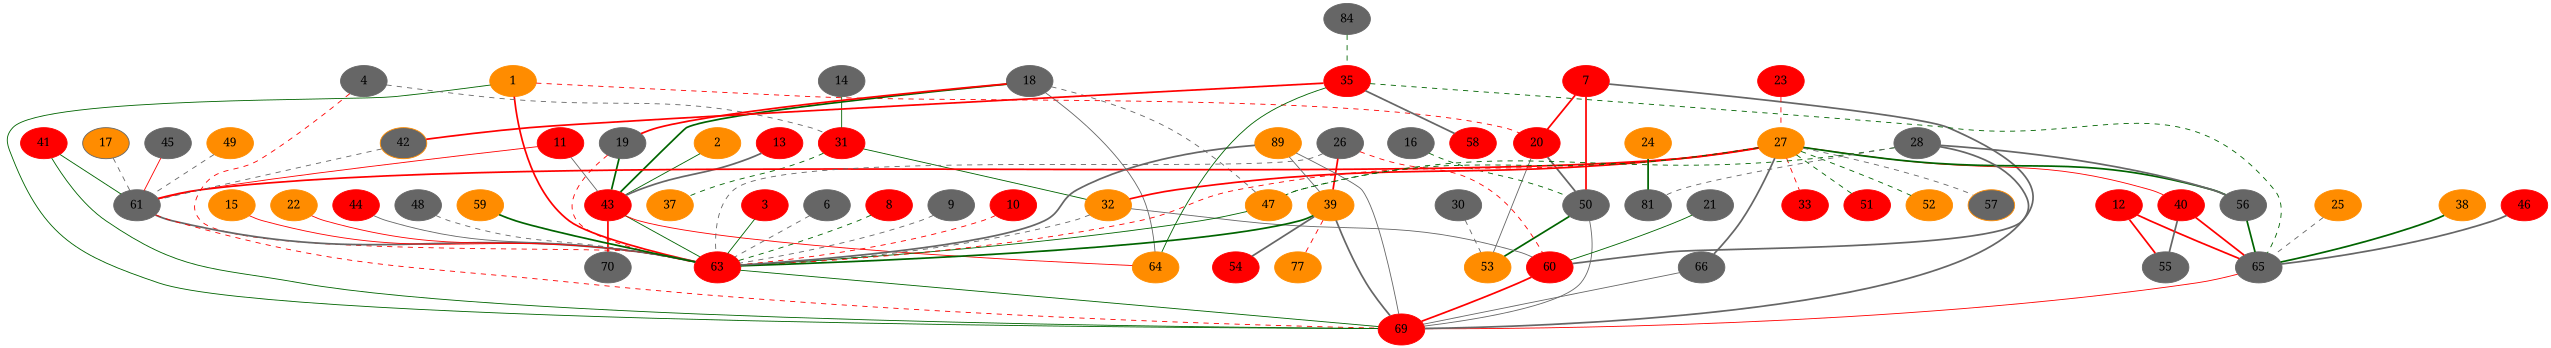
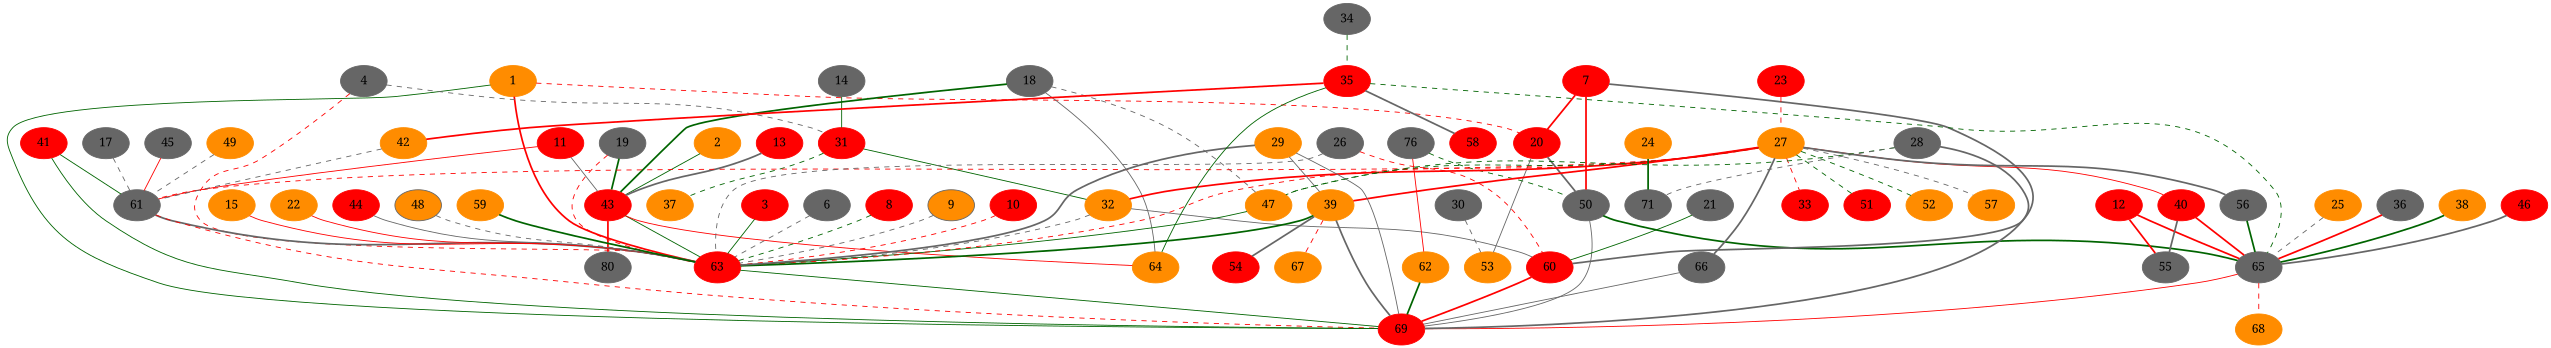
  graph {
    fontname="Noto Serif"
    node [color=gray40 fontname="Noto Serif" style=filled]
    edge [color=gray40 fontname="Noto Serif" style=bold weight=1.0]
    20 [color=red]
    1 [color=darkorange]
    63 [color=red]
    69 [color=red]
    50
    53 [color=darkorange]
    43 [color=red]
    2 [color=darkorange]
    64 [color=darkorange]
-   70
+   70 [label=80]
    3 [color=red]
    4
    31 [color=red]
    32 [color=darkorange]
    37 [color=darkorange]
    6
    7 [color=red]
    60 [color=red]
    65
    8 [color=red]
-   9
+   9 [fillcolor=darkorange]
    10 [color=red]
    11 [color=red]
    61
    12 [color=red]
    55
+   68 [color=darkorange]
    13 [color=red]
    14
    15 [color=darkorange]
-   16
-   17 [fillcolor=darkorange]
+   16 [label=76]
+   62 [color=darkorange]
+   17
    18
    19
    47 [color=darkorange]
    21
    22 [color=darkorange]
    23 [color=red]
    27 [color=darkorange]
    33 [color=red]
    39 [color=darkorange]
    40 [color=red]
    51 [color=red]
    52 [color=darkorange]
    56
-   57 [color=darkorange fillcolor=gray40]
+   57 [color=darkorange]
    66
-   71 [label=81]
+   71
    24 [color=darkorange]
    25 [color=darkorange]
    26
    54 [color=red]
-   67 [color=darkorange label=77]
+   67 [color=darkorange]
    28
-   29 [color=darkorange label=89]
+   29 [color=darkorange]
    30
-   34 [label=84]
+   34
    35 [color=red]
-   42 [color=darkorange fillcolor=gray40]
+   42 [color=darkorange]
    58 [color=red]
+   36
    38 [color=darkorange]
    41 [color=red]
    44 [color=red]
    45
    46 [color=red]
-   48
+   48 [fillcolor=darkorange]
    49 [color=darkorange]
    59 [color=darkorange]
    20 -- 50
    20 -- 53 [style=solid]
    1 -- 20 [color=red style=dashed]
    1 -- 63 [color=red]
    1 -- 69 [color=darkgreen style=solid]
    63 -- 69 [color=darkgreen style=solid]
    50 -- 69 [style=solid]
-   50 -- 53 [color=darkgreen]
+   50 -- 65 [color=darkgreen]
    43 -- 63 [color=darkgreen style=solid]
    43 -- 64 [color=red style=solid]
    43 -- 70 [color=red]
    2 -- 43 [color=darkgreen style=solid]
    3 -- 63 [color=darkgreen style=solid]
    4 -- 63 [color=red style=dashed]
    4 -- 31 [style=dashed]
    31 -- 32 [color=darkgreen style=solid]
    31 -- 37 [color=darkgreen style=dashed]
    32 -- 63 [style=dashed]
    32 -- 60 [style=solid]
    6 -- 63 [style=dashed]
    7 -- 20 [color=red]
    7 -- 50 [color=red]
    7 -- 60
    60 -- 69 [color=red]
    65 -- 69 [color=red style=solid]
+   65 -- 68 [color=red style=dashed]
    8 -- 63 [color=darkgreen style=dashed]
    9 -- 63 [style=dashed]
    10 -- 63 [color=red style=dashed]
    11 -- 43 [style=solid]
    11 -- 61 [color=red style=solid]
    61 -- 63
    61 -- 69 [color=red style=dashed]
    12 -- 65 [color=red]
    12 -- 55 [color=red]
    13 -- 43
    14 -- 31 [color=darkgreen style=solid]
    15 -- 63 [color=red style=solid]
    16 -- 50 [color=darkgreen style=dashed]
+   16 -- 62 [color=red style=solid]
+   62 -- 69 [color=darkgreen]
    17 -- 61 [style=dashed]
    18 -- 43 [color=darkgreen]
    18 -- 64 [style=solid]
-   18 -- 19 [color=red]
    18 -- 47 [style=dashed]
    19 -- 63 [color=red style=dashed]
    19 -- 43 [color=darkgreen]
    47 -- 63 [color=darkgreen style=solid]
    21 -- 60 [color=darkgreen style=solid]
    22 -- 63 [color=red style=solid]
    23 -- 27 [color=red style=dashed]
    27 -- 63 [color=red style=dashed]
    27 -- 32 [color=red]
-   27 -- 61 [color=red]
+   27 -- 61 [color=red style=dashed]
    27 -- 47 [color=darkgreen style=dashed]
    27 -- 33 [color=red style=dashed]
-   26 -- 39 [color=red]
+   27 -- 39 [color=red]
    27 -- 40 [color=red style=solid]
    27 -- 51 [color=darkgreen style=dashed]
    27 -- 52 [color=darkgreen style=dashed]
-   27 -- 56 [color=darkgreen]
+   27 -- 56
    27 -- 57 [style=dashed]
    27 -- 66
    39 -- 63 [color=darkgreen]
    39 -- 69
    39 -- 54
    39 -- 67 [color=red style=dashed]
    40 -- 65 [color=red]
    40 -- 55
    56 -- 65 [color=darkgreen]
    66 -- 69 [style=solid]
    24 -- 71 [color=darkgreen]
    25 -- 65 [style=dashed]
    26 -- 63 [style=dashed]
    26 -- 60 [color=red style=dashed]
    28 -- 69
    28 -- 47 [color=darkgreen style=dashed]
-   28 -- 56
    28 -- 71 [style=dashed]
    29 -- 63
    29 -- 69 [style=solid]
    29 -- 39 [style=solid]
    30 -- 53 [style=dashed]
    34 -- 35 [color=darkgreen style=dashed]
    35 -- 64 [color=darkgreen style=solid]
    35 -- 65 [color=darkgreen style=dashed]
    35 -- 42 [color=red]
    35 -- 58
    42 -- 61 [style=dashed]
+   36 -- 65 [color=red]
    38 -- 65 [color=darkgreen]
    41 -- 69 [color=darkgreen style=solid]
    41 -- 61 [color=darkgreen style=solid]
    44 -- 63 [style=solid]
    45 -- 61 [color=red style=solid]
    46 -- 65
    48 -- 63 [style=dashed]
    49 -- 61 [style=dashed]
    59 -- 63 [color=darkgreen weight=2.0]
  }
